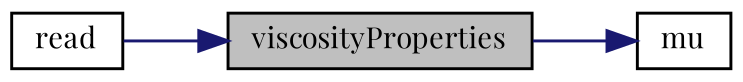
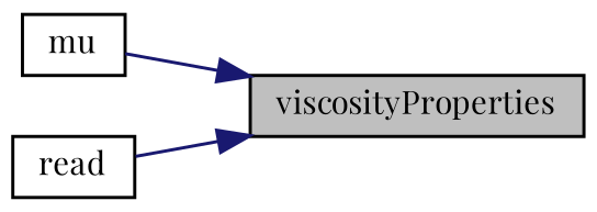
  digraph {
    fontname="Playfair Display"
    rankdir=LR
    node [color=black fontname="Playfair Display" fontsize=10 shape=record]
    edge [color=midnightblue fontname="Playfair Display" fontsize=10 labelfontname=Helvetica labelfontsize=10 style=solid]
    n1 [fillcolor=grey75 fontcolor=black height=0.2 label=viscosityProperties style=filled width=0.4]
    n2 [height=0.2 label=mu width=0.4]
    n3 [height=0.2 label=read width=0.4]
-   n1 -> n2
+   n2 -> n1
    n3 -> n1
  }
